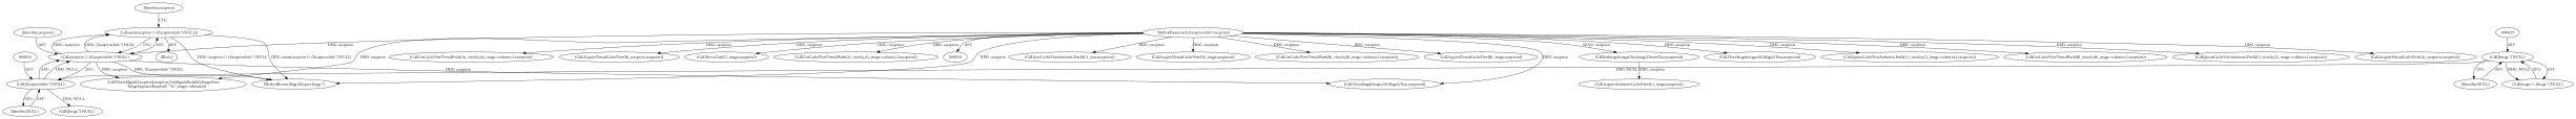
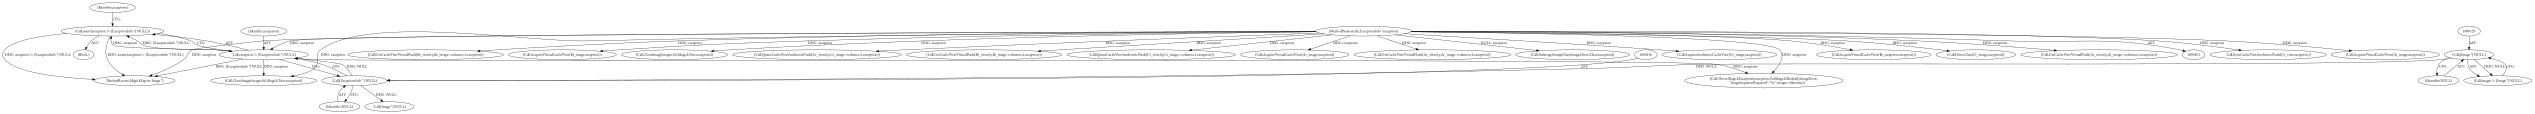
  digraph {
    fontname="EB Garamond"
    node [fontname="EB Garamond"]
    edge [fontname="EB Garamond"]
    n1 [label="(Call,assert(exception != (ExceptionInfo *) NULL))"]
    n2 [label="(Call,exception != (ExceptionInfo *) NULL)"]
    n3 [label="(Block,)"]
    n4 [label="(MethodReturn,MagickExport Image *)"]
    n5 [label="(Call,(ExceptionInfo *) NULL)"]
    n6 [label="(Call,ThrowMagickException(exception,GetMagickModule(),ImageError,\n        \"ImageSequenceRequired\",\"`%s'\",images->filename))"]
    n7 [label="(Call,CloneImage(images,0,0,MagickTrue,exception))"]
    n8 [label="(Identifier,NULL)"]
    n9 [label="(Call,(Image *) NULL)"]
    n10 [label="(MethodParameterIn,ExceptionInfo *exception)"]
    n11 [label="(Call,SyncCacheViewAuthenticPixels(Cr_view,exception))"]
    n12 [label="(Call,AcquireVirtualCacheView(Ai_image,exception))"]
    n13 [label="(Call,GetCacheViewVirtualPixels(Br_view,0,y,Br_image->columns,1,exception))"]
    n14 [label="(Call,AcquireVirtualCacheView(Br_image,exception))"]
    n15 [label="(Call,CloneImage(images,0,0,MagickTrue,exception))"]
    n16 [label="(Call,QueueCacheViewAuthenticPixels(Cr_view,0,y,Cr_image->columns,1,exception))"]
    n17 [label="(Call,GetCacheViewVirtualPixels(Bi_view,0,y,Bi_image->columns,1,exception))"]
    n18 [label="(Call,QueueCacheViewAuthenticPixels(Ci_view,0,y,Ci_image->columns,1,exception))"]
-   n19 [label="(Call,AcquireVirtualCacheView(Ar_exception,exception))"]
+   n19 [label="(Call,AcquireVirtualCacheView(Ar_image,exception))"]
    n20 [label="(Call,GetCacheViewVirtualPixels(Ar_view,0,y,Ar_image->columns,1,exception))"]
    n21 [label="(Call,SetImageStorageClass(image,DirectClass,exception))"]
    n22 [label="(Call,AcquireAuthenticCacheView(Cr_image,exception))"]
    n23 [label="(Call,AcquireVirtualCacheView(Bi_exception,exception))"]
    n24 [label="(Call,DirectClass(Ci_image,exception))"]
    n25 [label="(Call,GetCacheViewVirtualPixels(Ai_view,0,y,Ai_image->columns,1,exception))"]
    1000101
    n27 [label="(Call,(Image *) NULL)"]
    n28 [label="(Identifier,NULL)"]
    n29 [label="(Call,images != (Image *) NULL)"]
    n30 [label="(Identifier,exception)"]
    n31 [label="(Identifier,exception)"]
    1000156
    1000129
    n1 -> n2 [label="CFG: "]
    n1 -> n3 [label="AST: "]
    n1 -> n4 [label="DDG: assert(exception != (ExceptionInfo *) NULL)"]
    n1 -> n4 [label="DDG: exception != (ExceptionInfo *) NULL"]
    n2 -> n1 [label="AST: "]
    n2 -> n1 [label="DDG: exception"]
    n2 -> n1 [label="DDG: (ExceptionInfo *) NULL"]
    n2 -> n4 [label="DDG: (ExceptionInfo *) NULL"]
    n2 -> n5 [label="CFG: "]
    n2 -> n6 [label="DDG: exception"]
    n2 -> n7 [label="DDG: exception"]
    n5 -> n2 [label="AST: "]
    n5 -> n2 [label="DDG: NULL"]
    n5 -> n8 [label="CFG: "]
    n5 -> n9 [label="DDG: NULL"]
    n8 -> n5 [label="AST: "]
    n10 -> n2 [label="DDG: exception"]
    n10 -> n4 [label="DDG: exception"]
    n10 -> n6 [label="DDG: exception"]
    n10 -> n7 [label="DDG: exception"]
    n10 -> n11 [label="DDG: exception"]
    n10 -> n12 [label="DDG: exception"]
    n10 -> n13 [label="DDG: exception"]
    n10 -> n14 [label="DDG: exception"]
    n10 -> n15 [label="DDG: exception"]
    n10 -> n16 [label="DDG: exception"]
    n10 -> n17 [label="DDG: exception"]
    n10 -> n18 [label="DDG: exception"]
    n10 -> n19 [label="DDG: exception"]
    n10 -> n20 [label="DDG: exception"]
    n10 -> n21 [label="NULL: exception"]
-   n21 -> n22 [label="DDG: exception"]
+   n10 -> n22 [label="DDG: exception"]
    n10 -> n23 [label="DDG: exception"]
    n10 -> n24 [label="DDG: exception"]
    n10 -> n25 [label="DDG: exception"]
    n10 -> 1000101 [label="AST: "]
    n27 -> n5 [label="DDG: NULL"]
    n27 -> n28 [label="CFG: "]
    n27 -> n29 [label="AST: "]
    n27 -> n29 [label="DDG: NULL"]
    n28 -> n27 [label="AST: "]
    n29 -> n27 [label="CFG: "]
    n30 -> n1 [label="CFG: "]
    n31 -> n2 [label="AST: "]
    1000156 -> n5 [label="AST: "]
    1000129 -> n27 [label="AST: "]
  }
